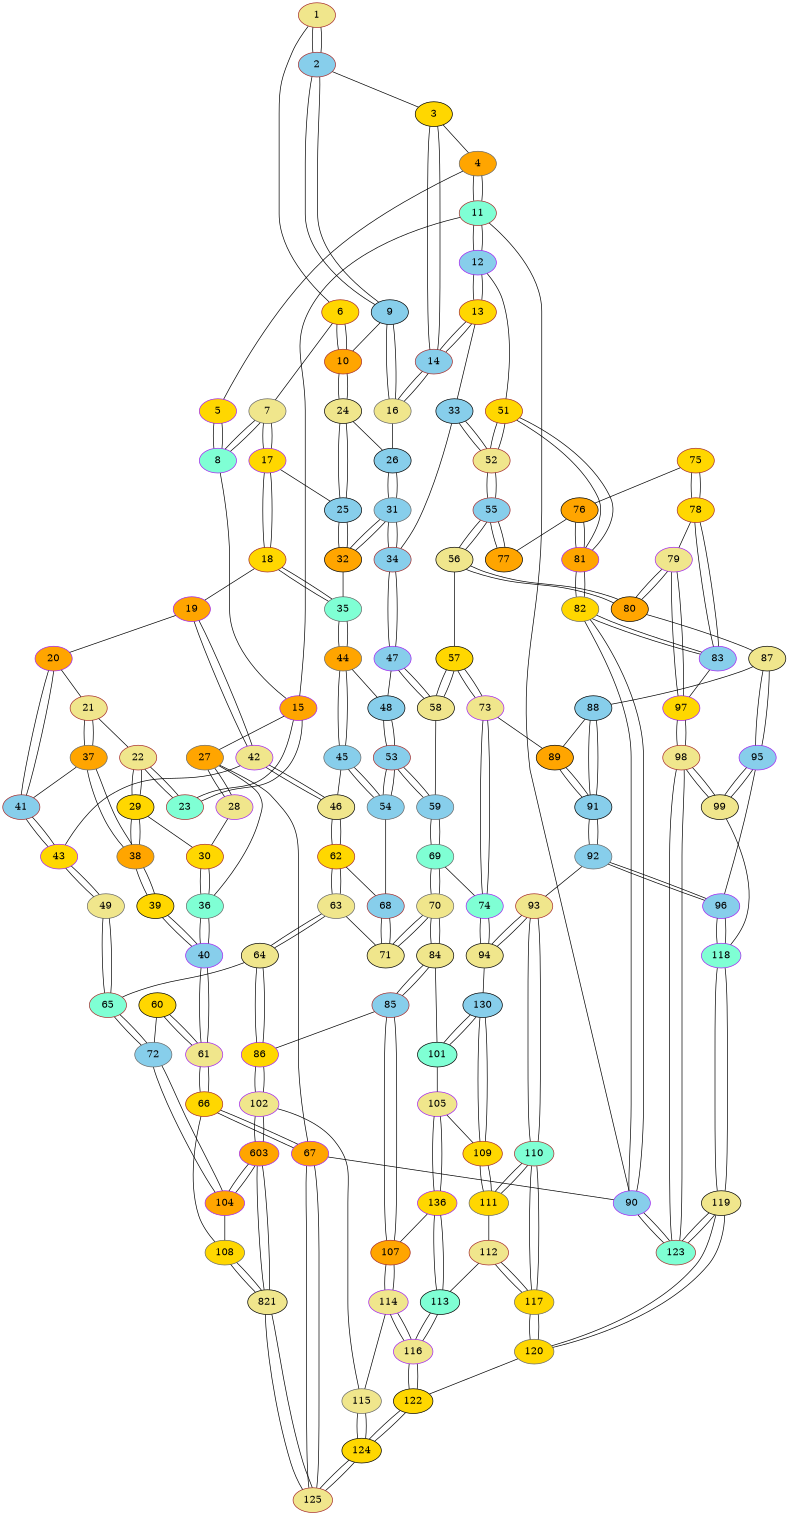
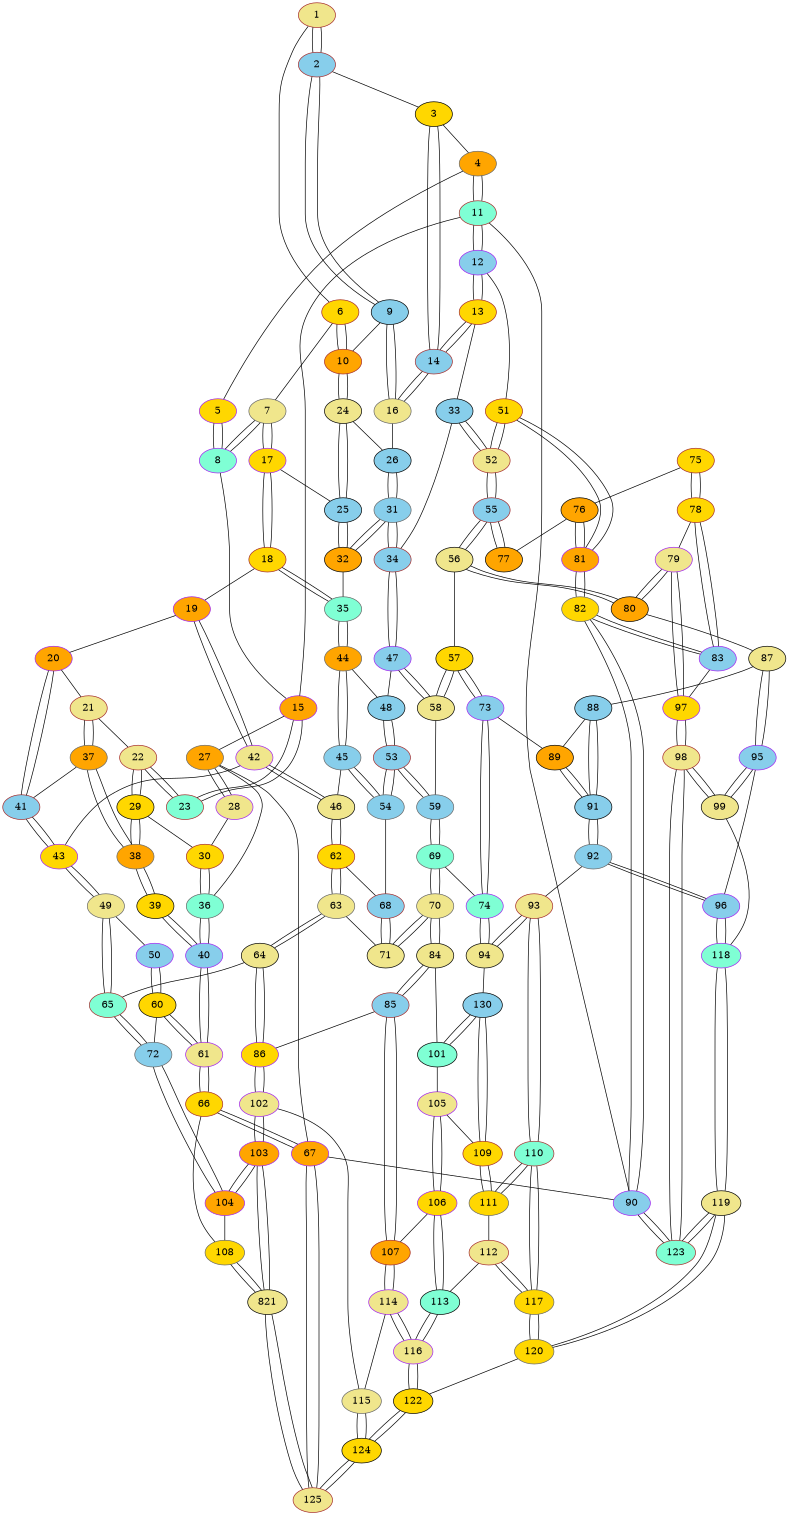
  graph {
    node [color=black fillcolor=khaki style=filled]
    1 [color=brown]
    2 [color=brown fillcolor=skyblue]
    6 [color=brown fillcolor=gold]
    3 [fillcolor=gold]
    9 [fillcolor=skyblue]
    7 [color=gray40]
    10 [color=brown fillcolor=orange]
    4 [color=gray40 fillcolor=orange]
    14 [color=brown fillcolor=skyblue]
    16 [color=gray40]
    5 [color=purple fillcolor=gold]
    11 [color=brown fillcolor=aquamarine]
    8 [color=purple fillcolor=aquamarine]
    15 [color=purple fillcolor=orange]
    12 [color=purple fillcolor=skyblue]
    90 [color=purple fillcolor=skyblue]
    17 [color=purple fillcolor=gold]
    24
    18 [color=brown fillcolor=gold]
    25 [fillcolor=skyblue]
    23 [color=brown fillcolor=aquamarine]
    27 [color=gray40 fillcolor=orange]
    26 [fillcolor=skyblue]
    13 [color=brown fillcolor=gold]
    51 [color=brown fillcolor=gold]
    123 [color=brown fillcolor=aquamarine]
    33 [fillcolor=skyblue]
    52 [color=brown]
    81 [color=purple fillcolor=orange]
    34 [color=brown fillcolor=skyblue]
    28 [color=purple]
    36 [color=gray40 fillcolor=aquamarine]
    67 [color=purple fillcolor=orange]
    31 [color=gray40 fillcolor=skyblue]
    19 [color=purple fillcolor=orange]
    35 [color=gray40 fillcolor=aquamarine]
    32 [fillcolor=orange]
    20 [color=purple fillcolor=orange]
    42 [color=purple]
    44 [color=gray40 fillcolor=orange]
    21 [color=brown]
    41 [color=brown fillcolor=skyblue]
    43 [color=purple fillcolor=gold]
    46
    22 [color=brown]
    37 [color=gray40 fillcolor=orange]
    29 [fillcolor=gold]
    38 [color=gray40 fillcolor=orange]
    30 [color=brown fillcolor=gold]
    40 [color=purple fillcolor=skyblue]
    125 [color=brown]
    39 [fillcolor=gold]
    47 [color=purple fillcolor=skyblue]
    55 [color=brown fillcolor=skyblue]
    48 [fillcolor=skyblue]
    58
    45 [color=gray40 fillcolor=skyblue]
    61 [color=purple]
+   50 [color=purple fillcolor=skyblue]
    60 [fillcolor=gold]
    66 [color=brown fillcolor=gold]
    49 [color=gray40]
    62 [color=brown fillcolor=gold]
    65 [color=brown fillcolor=aquamarine]
    54 [color=gray40 fillcolor=skyblue]
    53 [color=brown fillcolor=skyblue]
    68 [color=brown fillcolor=skyblue]
    63 [color=gray40]
    59 [color=gray40 fillcolor=skyblue]
    72 [color=gray40 fillcolor=skyblue]
    82 [color=gray40 fillcolor=gold]
    56
    77 [fillcolor=orange]
    69 [color=gray40 fillcolor=aquamarine]
    71
    57 [fillcolor=gold]
    80 [fillcolor=orange]
-   73 [color=purple]
+   73 [color=purple fillcolor=skyblue]
    87
    74 [color=purple fillcolor=aquamarine]
    89 [fillcolor=orange]
    70 [color=gray40]
    104 [color=purple fillcolor=orange]
    108 [color=gray40 fillcolor=gold]
    64
    86 [color=purple fillcolor=gold]
    102 [color=purple]
    n88 [label=821]
    84
    94
    85 [color=brown fillcolor=skyblue]
    101 [fillcolor=aquamarine]
    91 [fillcolor=skyblue]
    n94 [fillcolor=skyblue label=130]
    75 [color=brown fillcolor=gold]
    76 [fillcolor=orange]
    78 [color=brown fillcolor=gold]
    79 [color=purple]
    83 [color=purple fillcolor=skyblue]
    97 [color=purple fillcolor=gold]
    98 [color=brown]
    88 [fillcolor=skyblue]
    95 [color=purple fillcolor=skyblue]
    107 [color=brown fillcolor=orange]
    105 [color=purple]
    114 [color=purple]
-   103 [color=purple fillcolor=orange label=603]
+   103 [color=purple fillcolor=orange]
    115 [color=gray40]
    96 [color=purple fillcolor=skyblue]
    99
    92 [color=gray40 fillcolor=skyblue]
    93 [color=brown]
    110 [color=brown fillcolor=aquamarine]
    118 [color=purple fillcolor=aquamarine]
    111 [color=gray40 fillcolor=gold]
    117 [color=gray40 fillcolor=gold]
    109 [color=brown fillcolor=gold]
    119
-   106 [color=purple fillcolor=gold label=136]
+   106 [color=purple fillcolor=gold]
    124 [fillcolor=gold]
    113 [fillcolor=aquamarine]
    116 [color=purple]
    112 [color=brown]
    120 [color=gray40 fillcolor=gold]
    122 [fillcolor=gold]
    1 -- 2
    1 -- 2
    1 -- 6
    2 -- 3
    2 -- 9
    2 -- 9
    6 -- 7
    6 -- 10
    6 -- 10
    3 -- 4
    3 -- 14
    3 -- 14
    9 -- 10
    9 -- 16
    9 -- 16
    7 -- 8
    7 -- 8
    7 -- 17
    7 -- 17
    10 -- 24
    10 -- 24
    4 -- 5
    4 -- 11
    4 -- 11
    14 -- 16
    14 -- 16
    16 -- 26
    5 -- 8
    5 -- 8
    11 -- 15
    11 -- 12
    11 -- 12
    11 -- 90
    8 -- 15
    15 -- 23
    15 -- 23
    15 -- 27
    12 -- 13
    12 -- 13
    12 -- 51
    90 -- 123
    90 -- 123
    17 -- 18
    17 -- 18
    17 -- 25
    24 -- 25
    24 -- 25
    24 -- 26
    18 -- 19
    18 -- 35
    18 -- 35
    25 -- 32
    25 -- 32
    27 -- 28
    27 -- 28
    27 -- 36
    27 -- 67
    26 -- 31
    26 -- 31
    13 -- 14
    13 -- 14
    13 -- 33
    51 -- 52
    51 -- 52
    51 -- 81
    51 -- 81
    33 -- 52
    33 -- 52
    33 -- 34
    52 -- 55
    52 -- 55
    81 -- 82
    81 -- 82
    34 -- 47
    34 -- 47
    28 -- 30
    36 -- 40
    36 -- 40
    67 -- 90
    67 -- 125
    67 -- 125
    31 -- 34
    31 -- 34
    31 -- 32
    31 -- 32
    19 -- 20
    19 -- 42
    19 -- 42
    35 -- 44
    35 -- 44
    32 -- 35
    20 -- 21
    20 -- 41
    20 -- 41
    42 -- 43
    42 -- 46
    42 -- 46
    44 -- 48
    44 -- 45
    44 -- 45
    21 -- 22
    21 -- 37
    21 -- 37
    41 -- 43
    41 -- 43
    43 -- 49
    43 -- 49
    46 -- 62
    46 -- 62
    22 -- 23
    22 -- 23
    22 -- 29
    22 -- 29
    37 -- 41
    37 -- 38
    37 -- 38
    29 -- 38
    29 -- 38
    29 -- 30
    38 -- 39
    38 -- 39
    30 -- 36
    30 -- 36
    40 -- 61
    40 -- 61
    39 -- 40
    39 -- 40
    47 -- 48
    47 -- 58
    47 -- 58
    55 -- 56
    55 -- 56
    55 -- 77
    55 -- 77
    48 -- 53
    48 -- 53
    58 -- 59
    45 -- 46
    45 -- 54
    45 -- 54
    61 -- 66
    61 -- 66
+   50 -- 60
+   50 -- 60
    60 -- 61
    60 -- 61
    60 -- 72
    66 -- 67
    66 -- 67
    66 -- 108
+   49 -- 50
    49 -- 65
    49 -- 65
    62 -- 68
    62 -- 63
    62 -- 63
    65 -- 72
    65 -- 72
    54 -- 68
    53 -- 54
    53 -- 54
    53 -- 59
    53 -- 59
    68 -- 71
    68 -- 71
    63 -- 71
    63 -- 64
    63 -- 64
    59 -- 69
    59 -- 69
    72 -- 104
    72 -- 104
    82 -- 90
    82 -- 90
    82 -- 83
    82 -- 83
    56 -- 57
    56 -- 80
    56 -- 80
    69 -- 74
    69 -- 70
    69 -- 70
    57 -- 58
    57 -- 58
    57 -- 73
    57 -- 73
    80 -- 87
    73 -- 74
    73 -- 74
    73 -- 89
    87 -- 88
    87 -- 95
    87 -- 95
    74 -- 94
    74 -- 94
    89 -- 91
    89 -- 91
    70 -- 71
    70 -- 71
    70 -- 84
    70 -- 84
    104 -- 108
    108 -- n88
    108 -- n88
    64 -- 65
    64 -- 86
    64 -- 86
    86 -- 102
    86 -- 102
    102 -- 103
    102 -- 103
    102 -- 115
    n88 -- 125
    n88 -- 125
    84 -- 85
    84 -- 85
    84 -- 101
    94 -- n94
    85 -- 86
    85 -- 107
    85 -- 107
    101 -- 105
    91 -- 92
    91 -- 92
    n94 -- 101
    n94 -- 101
    n94 -- 109
    n94 -- 109
    75 -- 76
    75 -- 78
    75 -- 78
    76 -- 81
    76 -- 81
    76 -- 77
    78 -- 79
    78 -- 83
    78 -- 83
    79 -- 80
    79 -- 80
    79 -- 97
    79 -- 97
    83 -- 97
    97 -- 98
    97 -- 98
    98 -- 123
    98 -- 123
    98 -- 99
    98 -- 99
    88 -- 89
    88 -- 91
    88 -- 91
    95 -- 96
    95 -- 99
    95 -- 99
    107 -- 114
    107 -- 114
    105 -- 109
    105 -- 106
    105 -- 106
    114 -- 115
    114 -- 116
    114 -- 116
    103 -- 104
    103 -- 104
    103 -- n88
    103 -- n88
    115 -- 124
    115 -- 124
    96 -- 118
    96 -- 118
    99 -- 118
    92 -- 96
    92 -- 96
    92 -- 93
    93 -- 94
    93 -- 94
    93 -- 110
    93 -- 110
    110 -- 111
    110 -- 111
    110 -- 117
    110 -- 117
    118 -- 119
    118 -- 119
    111 -- 112
    117 -- 120
    117 -- 120
    109 -- 111
    109 -- 111
    119 -- 123
    119 -- 123
    119 -- 120
    119 -- 120
    106 -- 107
    106 -- 113
    106 -- 113
    124 -- 125
    124 -- 125
    113 -- 116
    113 -- 116
    116 -- 122
    116 -- 122
    112 -- 117
    112 -- 117
    112 -- 113
    120 -- 122
    122 -- 124
    122 -- 124
  }
